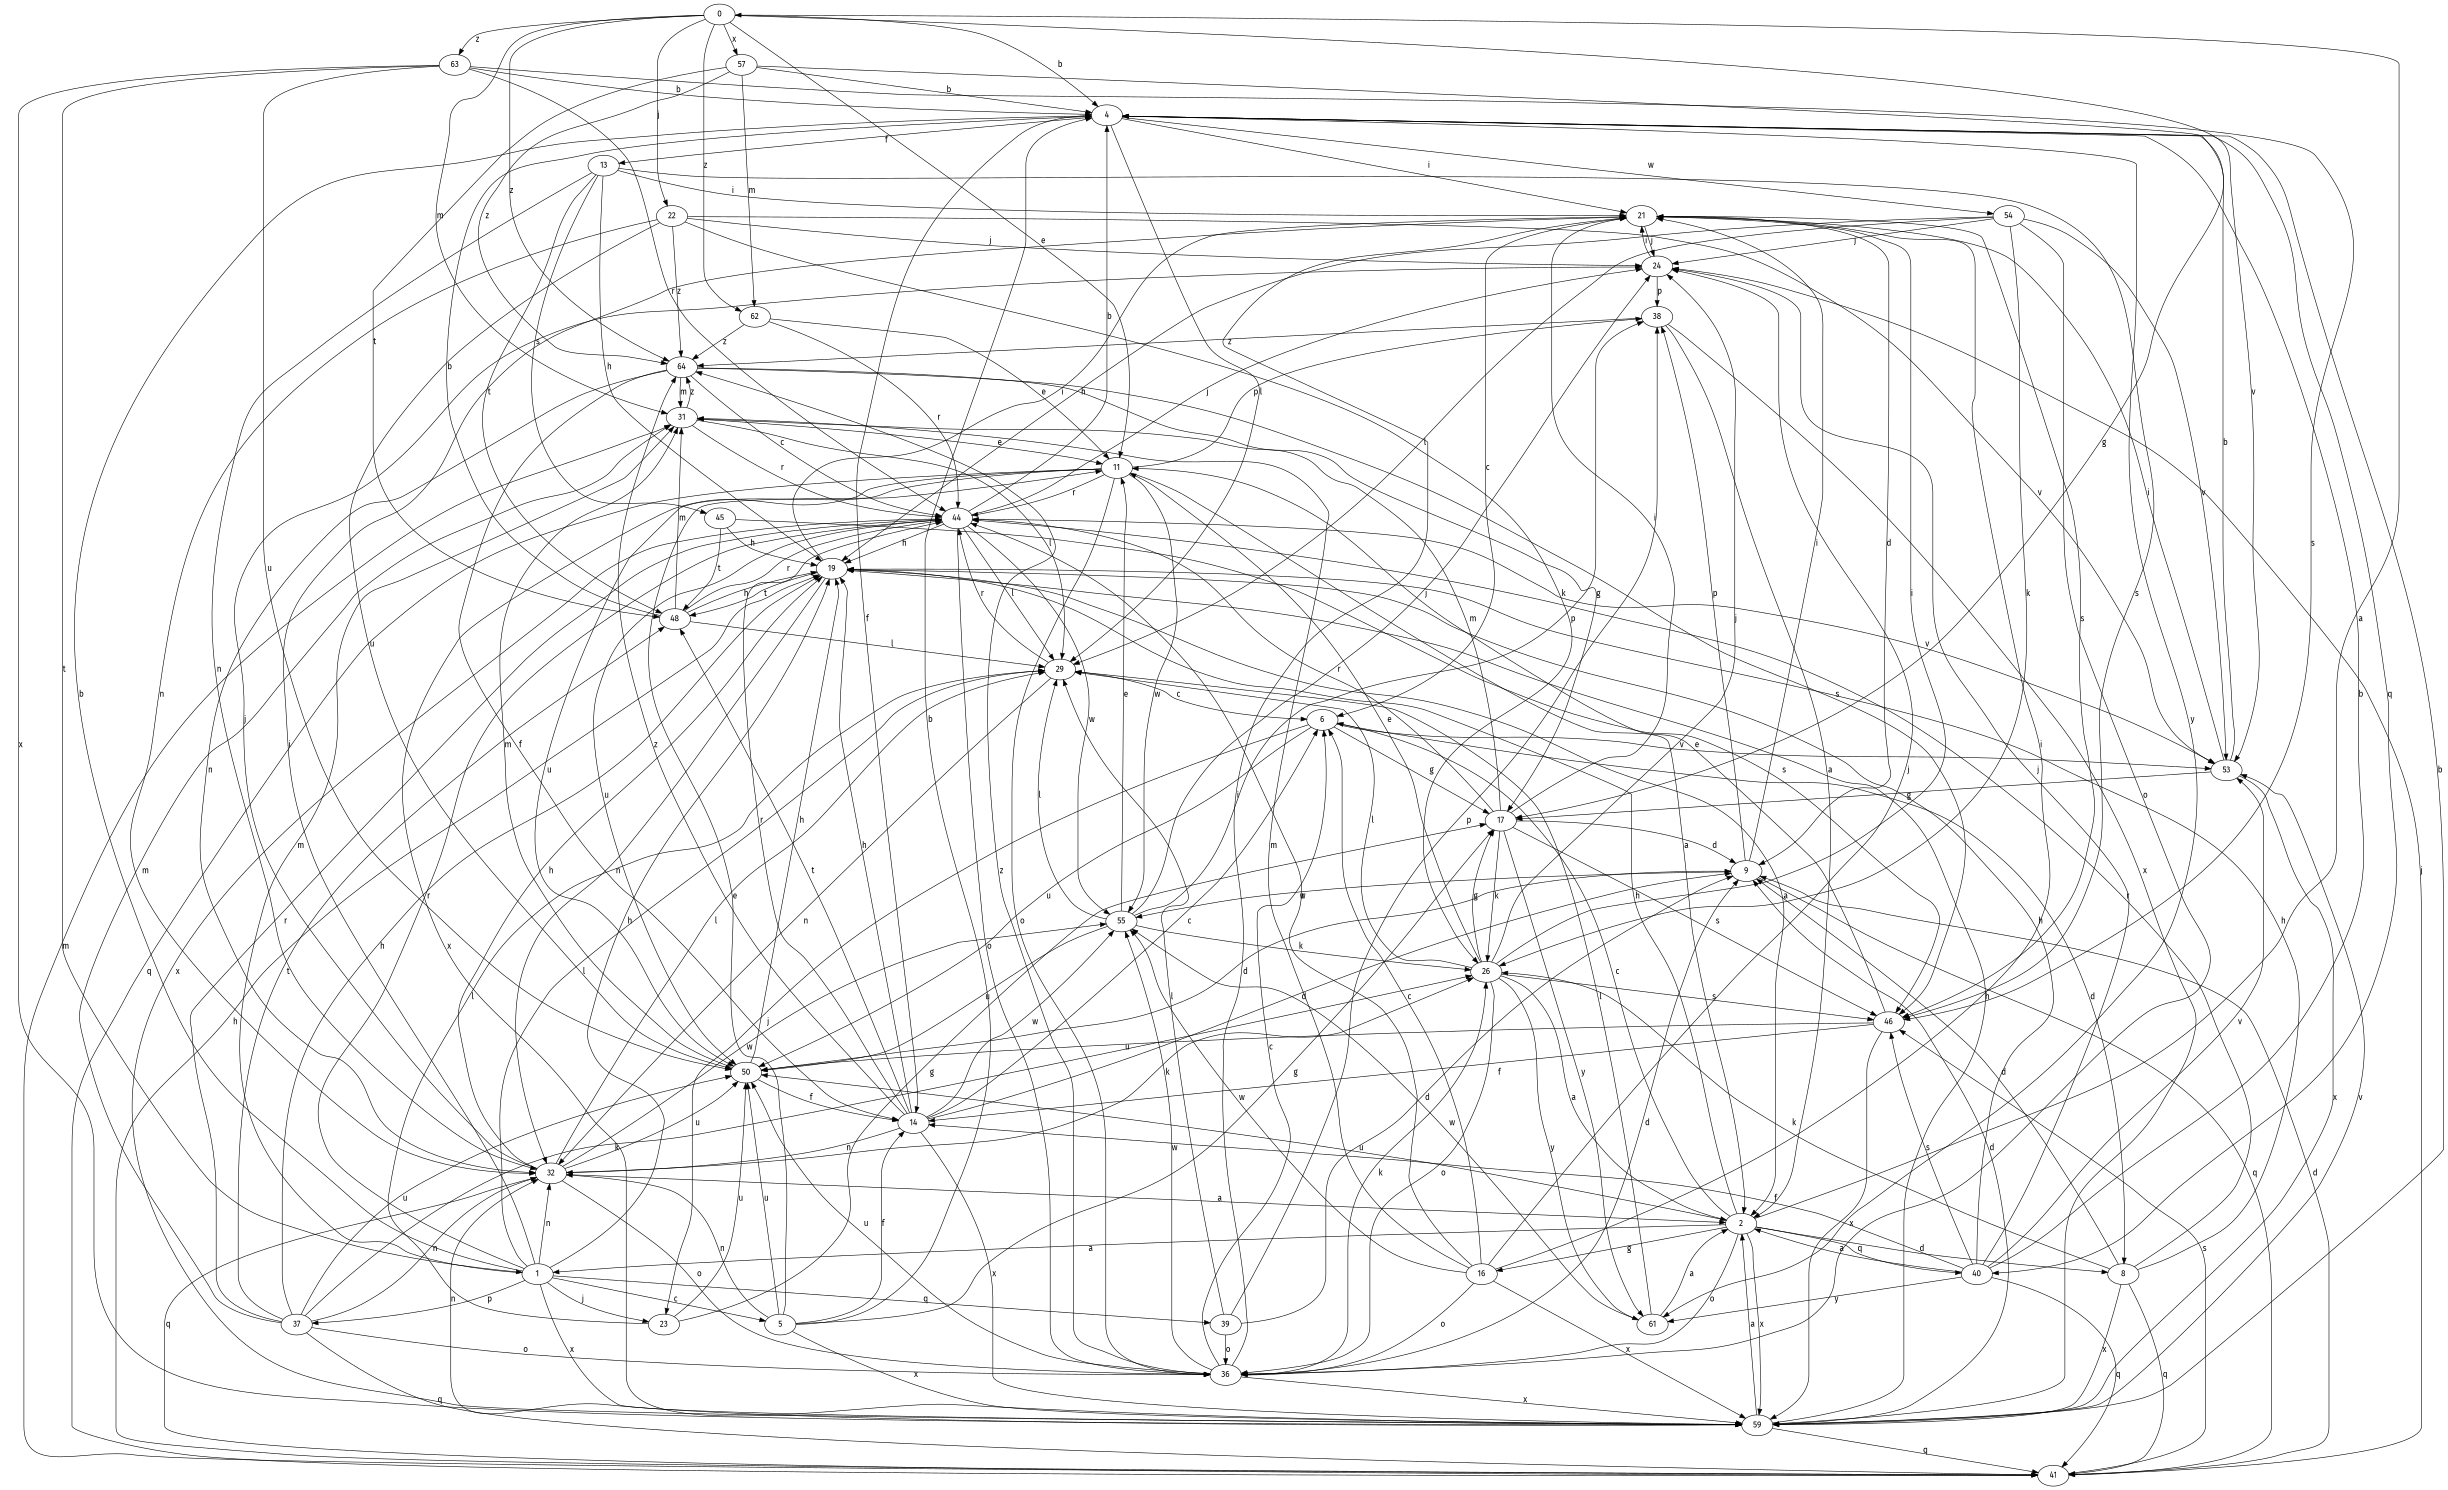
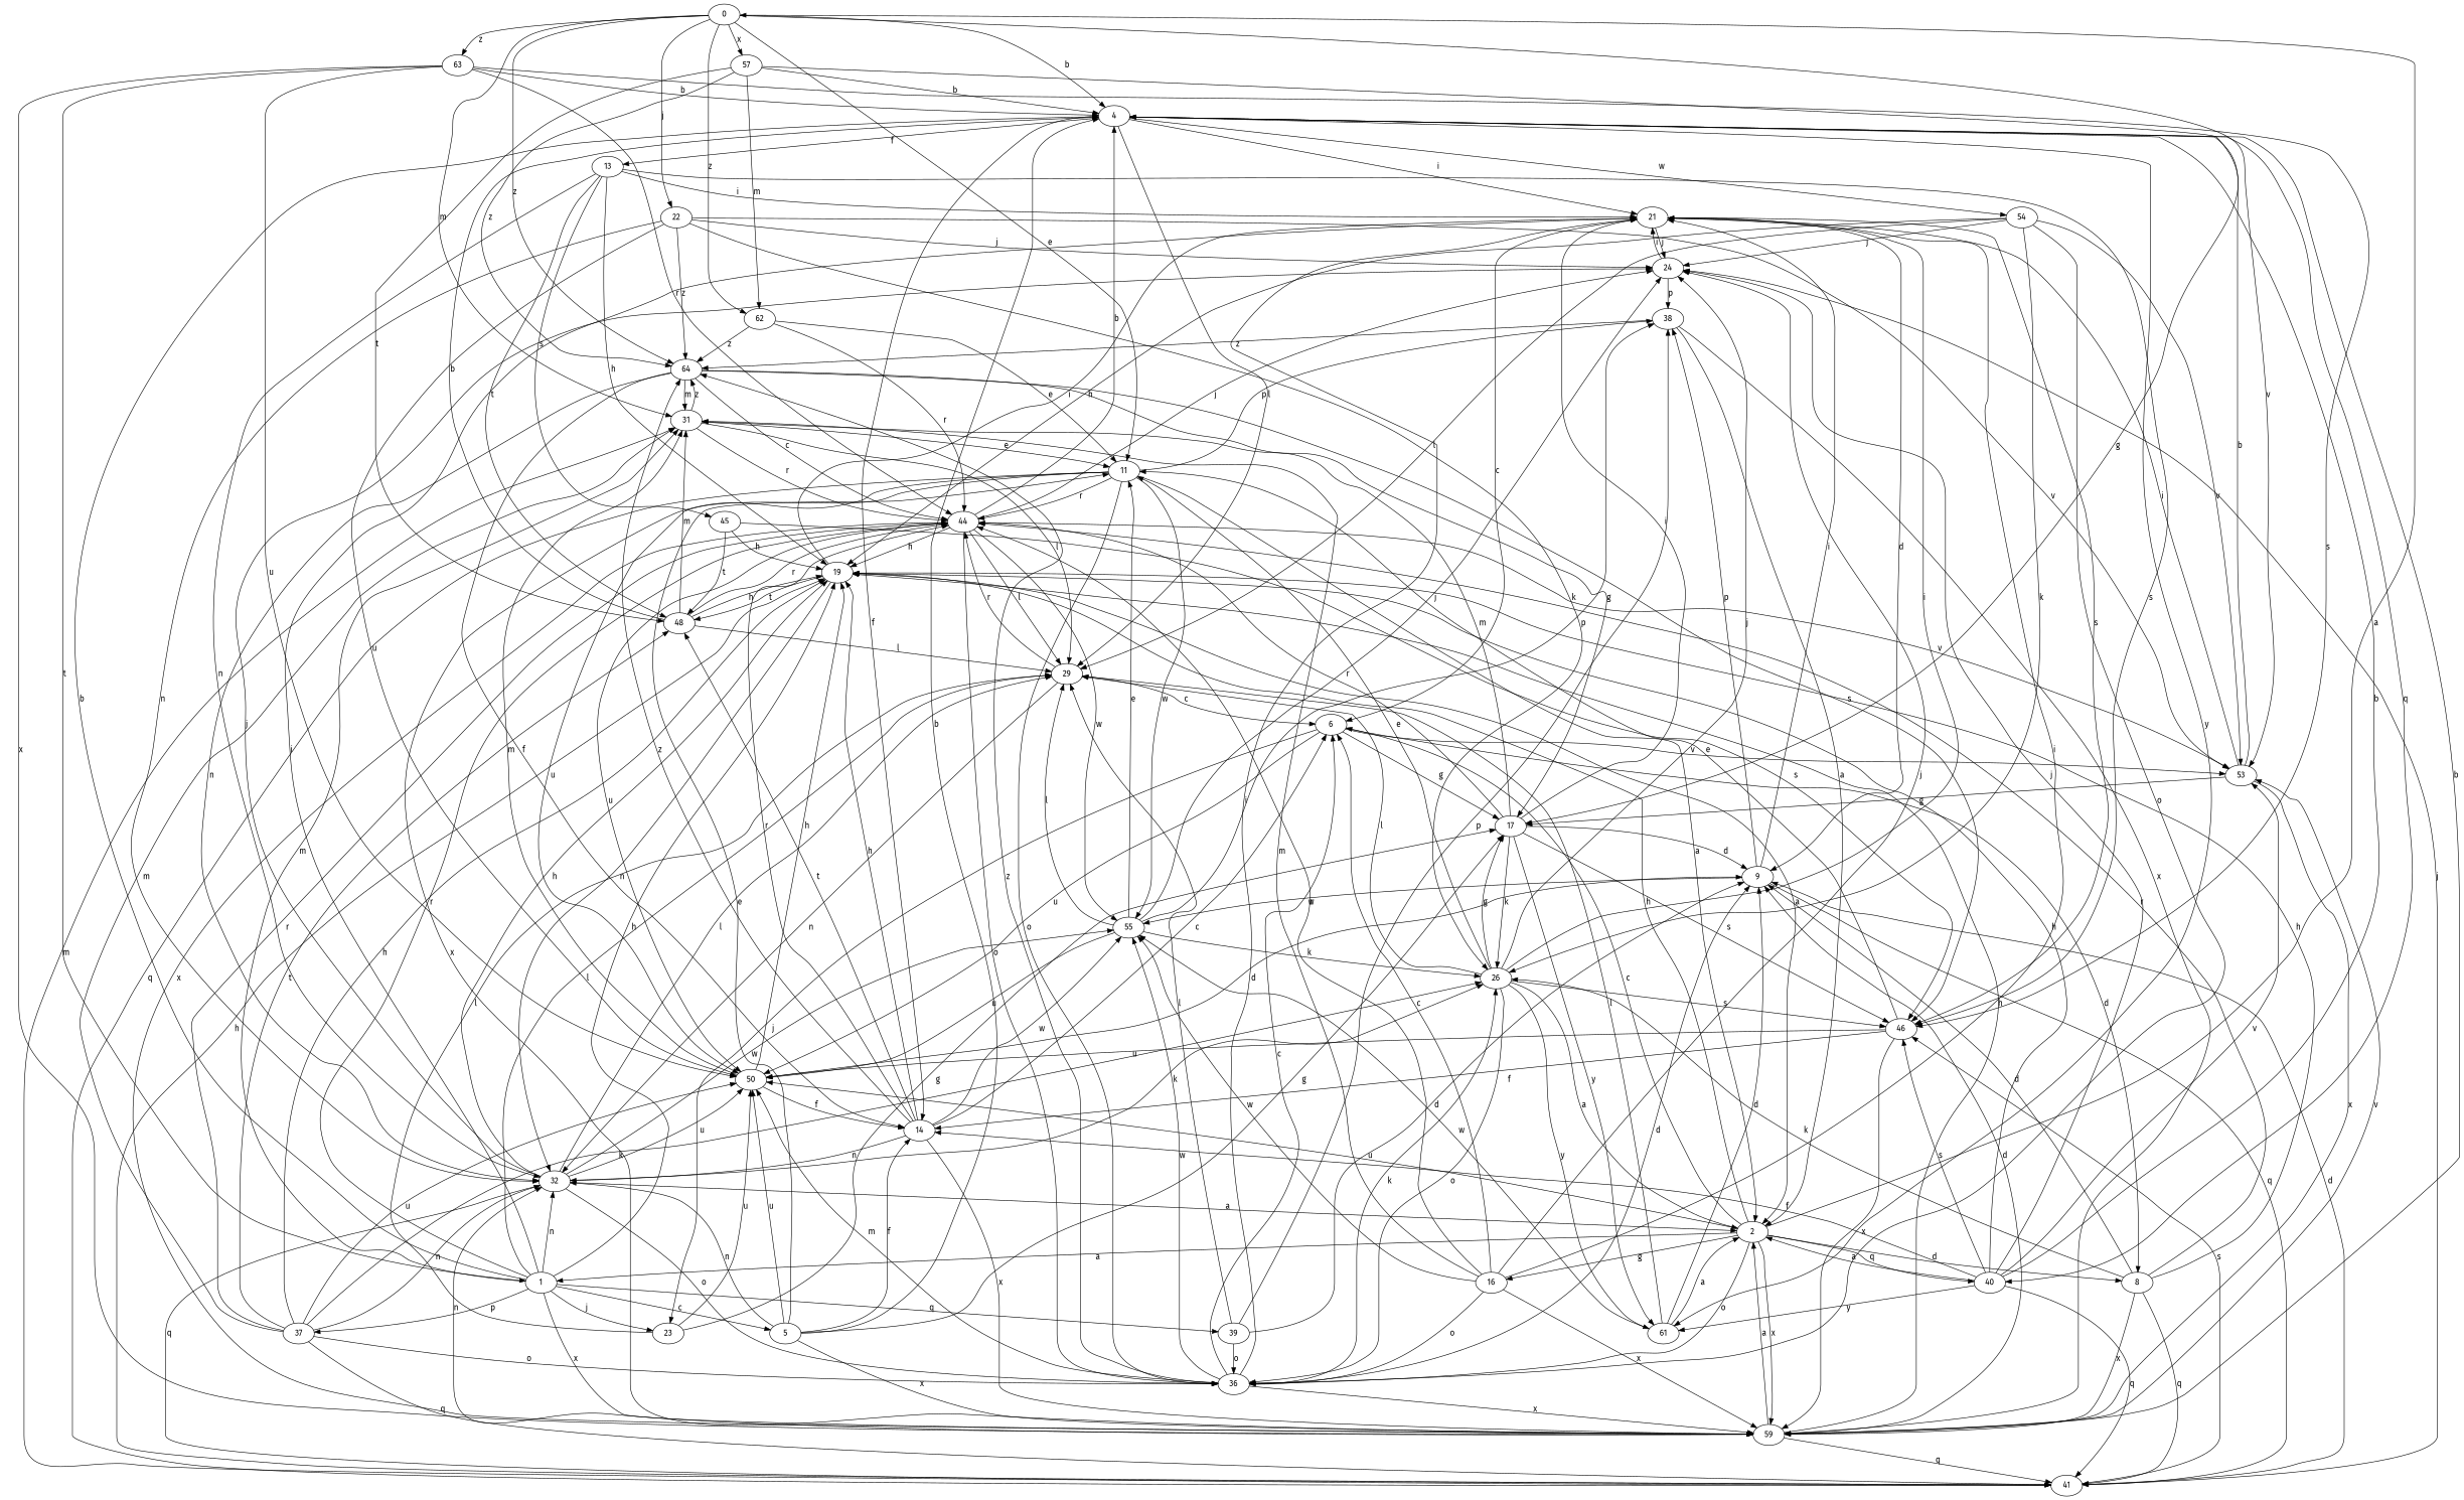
  strict digraph {
    fontname="Fira Sans"
    node [fontname="Fira Sans"]
    edge [fontname="Fira Sans"]
    0
    4
    11
    22
    31
    53
    57
    62
    63
    64
    21
    29
    40
    13
    14
    54
    61
    44
    59
    2
    36
    50
    41
    38
    55
    32
    26
    24
    17
    48
    1
    46
    5
    19
    23
    37
    39
    6
    9
    8
    16
    45
    0 -> 4 [label=b]
    0 -> 11 [label=e]
    0 -> 22 [label=j]
    0 -> 31 [label=m]
    0 -> 53 [label=v]
    0 -> 57 [label=x]
    0 -> 62 [label=z]
    0 -> 63 [label=z]
    0 -> 64 [label=z]
    4 -> 21 [label=i]
    4 -> 29 [label=l]
    4 -> 40 [label=q]
    4 -> 13 [label=f]
    4 -> 14 [label=f]
    4 -> 54 [label=w]
    4 -> 61 [label=y]
    11 -> 44 [label=r]
    11 -> 59 [label=x]
    11 -> 2 [label=a]
    11 -> 36 [label=o]
    11 -> 50 [label=u]
    11 -> 41 [label=q]
    11 -> 38 [label=p]
    11 -> 55 [label=w]
    22 -> 53 [label=v]
    22 -> 64 [label=z]
    22 -> 50 [label=u]
    22 -> 32 [label=n]
    22 -> 26 [label=k]
    22 -> 24 [label=j]
    31 -> 11 [label=e]
    31 -> 64 [label=z]
    31 -> 29 [label=l]
    31 -> 44 [label=r]
    53 -> 4 [label=b]
    53 -> 21 [label=i]
    53 -> 59 [label=x]
    53 -> 17 [label=g]
    57 -> 4 [label=b]
    57 -> 62 [label=m]
    57 -> 64 [label=z]
    57 -> 17 [label=g]
    57 -> 48 [label=t]
    62 -> 11 [label=e]
    62 -> 64 [label=z]
    62 -> 44 [label=r]
    63 -> 4 [label=b]
    63 -> 44 [label=r]
    63 -> 59 [label=x]
    63 -> 50 [label=u]
    63 -> 1 [label=t]
    63 -> 46 [label=s]
    64 -> 31 [label=m]
    64 -> 14 [label=f]
    64 -> 44 [label=c]
    64 -> 32 [label=n]
    64 -> 17 [label=g]
    64 -> 46 [label=s]
    21 -> 24 [label=j]
    21 -> 46 [label=s]
    21 -> 6 [label=c]
    21 -> 9 [label=d]
    29 -> 44 [label=r]
    29 -> 32 [label=n]
    29 -> 6 [label=c]
    40 -> 4 [label=b]
    40 -> 53 [label=v]
    40 -> 14 [label=f]
    40 -> 61 [label=y]
    40 -> 2 [label=a]
    40 -> 41 [label=q]
    40 -> 24 [label=j]
    40 -> 46 [label=s]
    40 -> 19 [label=h]
    13 -> 21 [label=i]
    13 -> 32 [label=n]
    13 -> 48 [label=t]
    13 -> 46 [label=s]
    13 -> 19 [label=h]
    13 -> 45 [label=s]
    14 -> 64 [label=z]
    14 -> 44 [label=r]
    14 -> 59 [label=x]
    14 -> 55 [label=w]
    14 -> 32 [label=n]
    14 -> 48 [label=t]
    14 -> 19 [label=h]
    14 -> 6 [label=c]
-   14 -> 9 [label=d]
+   61 -> 9 [label=d]
    54 -> 53 [label=v]
    54 -> 29 [label=l]
    54 -> 36 [label=o]
    54 -> 26 [label=k]
    54 -> 24 [label=j]
    54 -> 19 [label=h]
    61 -> 29 [label=l]
    61 -> 2 [label=a]
    61 -> 55 [label=w]
    44 -> 4 [label=b]
    44 -> 53 [label=v]
    44 -> 29 [label=l]
    44 -> 59 [label=x]
    44 -> 36 [label=o]
    44 -> 50 [label=u]
    44 -> 55 [label=w]
    44 -> 24 [label=j]
    44 -> 19 [label=h]
    59 -> 4 [label=b]
    59 -> 53 [label=v]
    59 -> 2 [label=a]
    59 -> 41 [label=q]
    59 -> 32 [label=n]
    59 -> 19 [label=h]
    59 -> 9 [label=d]
    2 -> 0 [label=a]
    2 -> 40 [label=q]
    2 -> 59 [label=x]
    2 -> 36 [label=o]
    2 -> 50 [label=u]
    2 -> 1 [label=a]
    2 -> 19 [label=h]
    2 -> 6 [label=c]
    2 -> 8 [label=d]
    2 -> 16 [label=g]
    36 -> 64 [label=z]
    36 -> 21 [label=i]
    36 -> 59 [label=x]
-   36 -> 50 [label=u]
+   36 -> 50 [label=m]
    36 -> 55 [label=w]
    36 -> 26 [label=k]
    36 -> 6 [label=c]
    36 -> 9 [label=d]
    50 -> 31 [label=m]
    50 -> 14 [label=f]
    50 -> 19 [label=h]
    50 -> 9 [label=d]
    41 -> 31 [label=m]
    41 -> 24 [label=j]
    41 -> 46 [label=s]
    41 -> 19 [label=h]
    41 -> 9 [label=d]
    38 -> 64 [label=z]
    38 -> 59 [label=x]
    38 -> 2 [label=a]
    55 -> 11 [label=e]
    55 -> 29 [label=l]
    55 -> 50 [label=u]
    55 -> 38 [label=p]
    55 -> 26 [label=k]
    55 -> 24 [label=j]
    32 -> 29 [label=l]
    32 -> 2 [label=a]
    32 -> 36 [label=o]
    32 -> 50 [label=u]
    32 -> 41 [label=q]
    32 -> 55 [label=w]
    32 -> 26 [label=k]
    32 -> 24 [label=j]
    32 -> 19 [label=h]
    26 -> 11 [label=e]
    26 -> 21 [label=i]
    26 -> 29 [label=l]
    26 -> 61 [label=y]
    26 -> 2 [label=a]
    26 -> 36 [label=o]
    26 -> 24 [label=j]
    26 -> 17 [label=g]
    26 -> 46 [label=s]
    24 -> 21 [label=i]
    24 -> 38 [label=p]
    17 -> 31 [label=m]
    17 -> 21 [label=i]
    17 -> 61 [label=y]
    17 -> 44 [label=r]
    17 -> 26 [label=k]
    17 -> 46 [label=s]
    17 -> 9 [label=d]
    48 -> 4 [label=b]
    48 -> 31 [label=m]
    48 -> 29 [label=l]
    48 -> 44 [label=r]
    48 -> 19 [label=h]
    1 -> 4 [label=b]
    1 -> 31 [label=m]
    1 -> 21 [label=i]
    1 -> 29 [label=l]
    1 -> 44 [label=r]
    1 -> 59 [label=x]
    1 -> 32 [label=n]
    1 -> 5 [label=c]
    1 -> 19 [label=h]
    1 -> 23 [label=j]
    1 -> 37 [label=p]
    1 -> 39 [label=q]
    46 -> 11 [label=e]
    46 -> 14 [label=f]
    46 -> 59 [label=x]
    46 -> 50 [label=u]
    5 -> 4 [label=b]
    5 -> 11 [label=e]
    5 -> 14 [label=f]
    5 -> 59 [label=x]
    5 -> 50 [label=u]
    5 -> 32 [label=n]
    5 -> 17 [label=g]
    19 -> 21 [label=i]
    19 -> 2 [label=a]
    19 -> 32 [label=n]
    19 -> 48 [label=t]
    23 -> 29 [label=l]
    23 -> 50 [label=u]
    23 -> 17 [label=g]
    37 -> 31 [label=m]
    37 -> 44 [label=r]
    37 -> 36 [label=o]
    37 -> 50 [label=u]
    37 -> 41 [label=q]
    37 -> 32 [label=n]
    37 -> 26 [label=k]
    37 -> 48 [label=t]
    37 -> 19 [label=h]
    39 -> 29 [label=l]
    39 -> 36 [label=o]
    39 -> 38 [label=p]
    39 -> 9 [label=d]
    6 -> 53 [label=v]
    6 -> 50 [label=u]
    6 -> 17 [label=g]
    6 -> 23 [label=j]
    6 -> 8 [label=d]
    9 -> 21 [label=i]
    9 -> 41 [label=q]
    9 -> 38 [label=p]
    9 -> 55 [label=w]
    8 -> 44 [label=r]
    8 -> 59 [label=x]
    8 -> 41 [label=q]
    8 -> 26 [label=k]
    8 -> 19 [label=h]
    8 -> 9 [label=d]
    16 -> 31 [label=m]
    16 -> 21 [label=i]
    16 -> 44 [label=r]
    16 -> 59 [label=x]
    16 -> 36 [label=o]
    16 -> 55 [label=w]
    16 -> 24 [label=j]
    16 -> 6 [label=c]
    45 -> 48 [label=t]
    45 -> 46 [label=s]
    45 -> 19 [label=h]
  }
